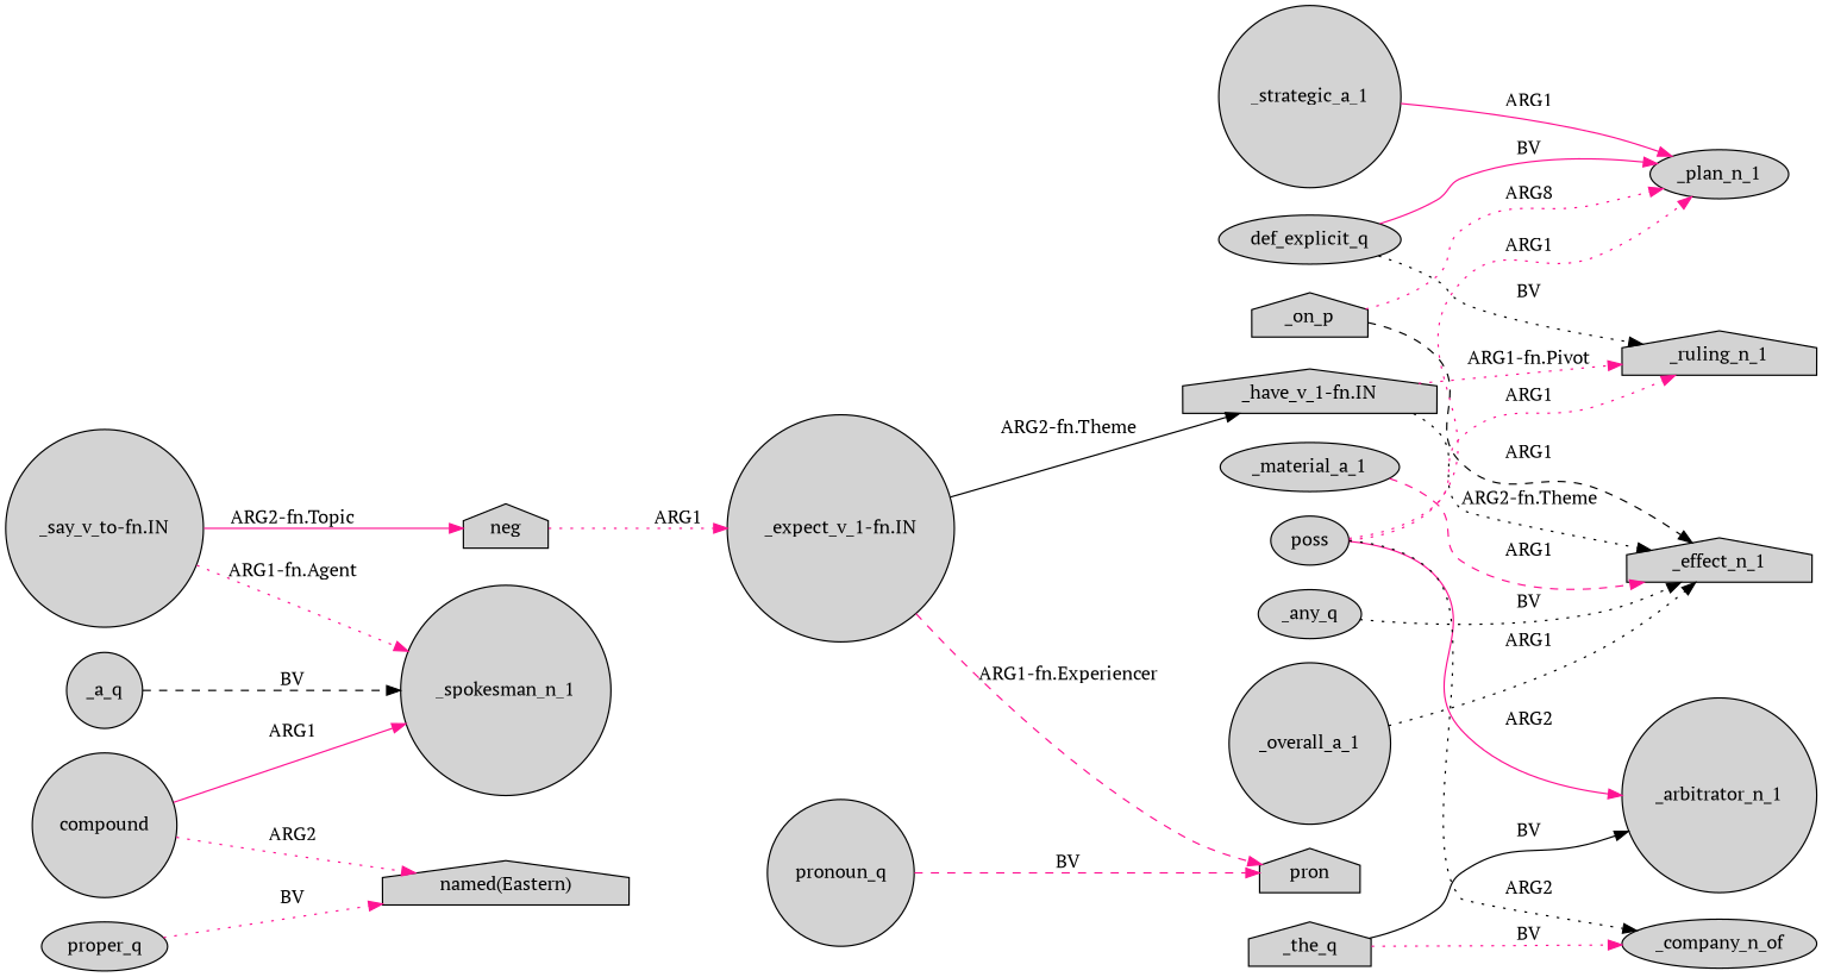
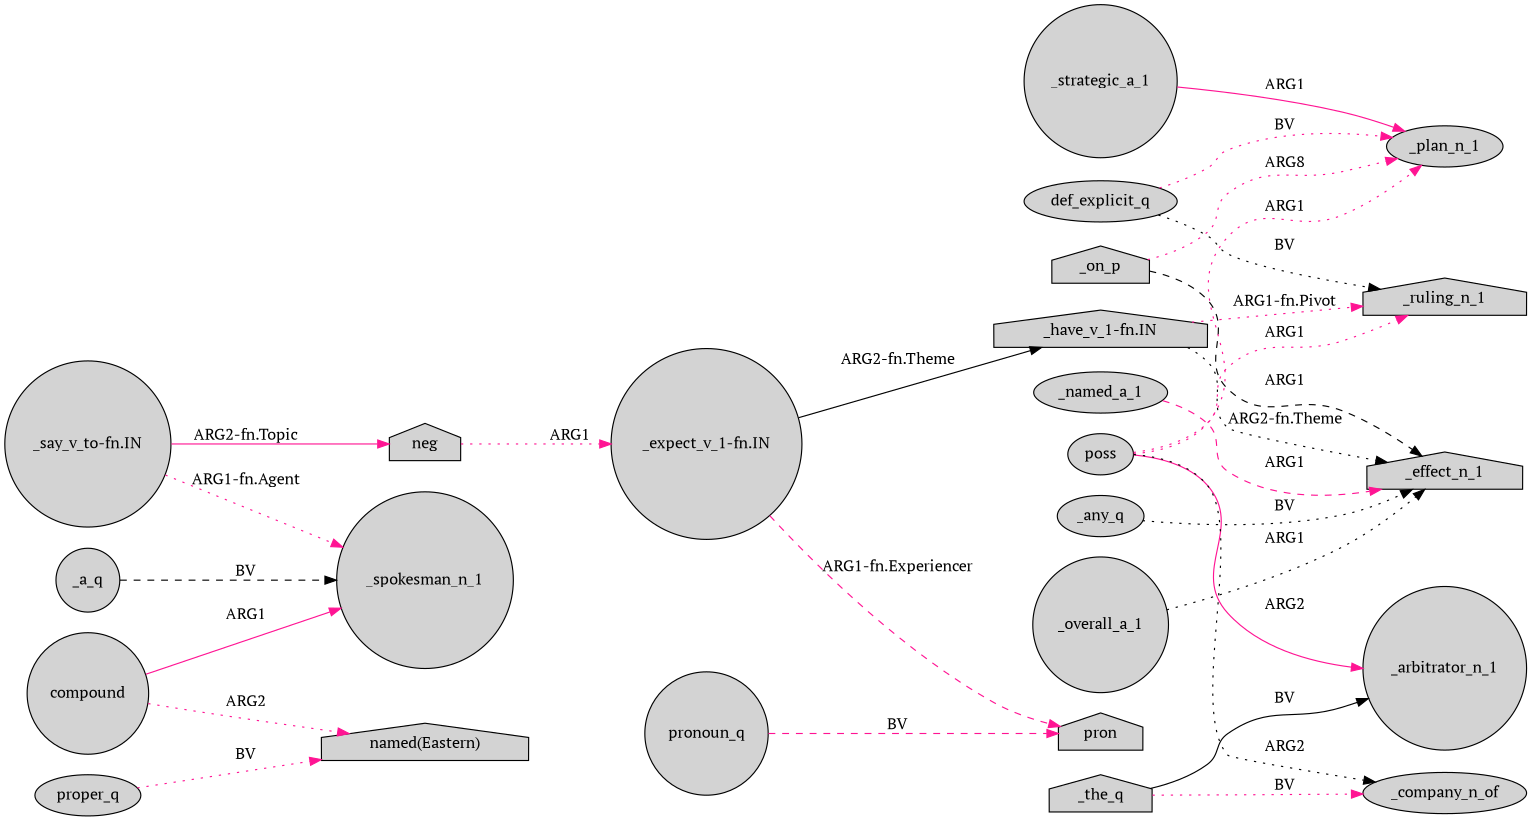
  digraph {
    fontname="PT Serif"
    rankdir=LR
    node [fontname="PT Serif" shape=circle style=filled]
    edge [color=deeppink fontname="PT Serif" style=dotted]
    poss [shape=ellipse]
    _plan_n_1 [shape=ellipse]
    _ruling_n_1 [shape=house]
    _arbitrator_n_1
    _company_n_of [shape=ellipse]
-   _material_a_1 [shape=ellipse]
+   _material_a_1 [shape=ellipse label=_named_a_1]
    _effect_n_1 [shape=house]
    def_explicit_q [shape=ellipse]
    "named(Eastern)" [shape=house]
    compound
    _spokesman_n_1
    _strategic_a_1
    "_have_v_1-fn.IN" [shape=house]
    _the_q [shape=house]
    proper_q [shape=ellipse]
    "_say_v_to-fn.IN"
    neg [shape=house]
    "_expect_v_1-fn.IN"
    _on_p [shape=house]
    pron [shape=house]
    pronoun_q
    _overall_a_1
    _any_q [shape=ellipse]
    _a_q
    poss -> _plan_n_1 [label=ARG1]
    poss -> _ruling_n_1 [label=ARG1]
    poss -> _arbitrator_n_1 [label=ARG2 style=solid]
    poss -> _company_n_of [color=black label=ARG2]
    _material_a_1 -> _effect_n_1 [label=ARG1 style=dashed]
-   def_explicit_q -> _plan_n_1 [label=BV style=solid]
+   def_explicit_q -> _plan_n_1 [label=BV]
    def_explicit_q -> _ruling_n_1 [color=black label=BV]
    compound -> "named(Eastern)" [label=ARG2]
    compound -> _spokesman_n_1 [label=ARG1 style=solid]
    _strategic_a_1 -> _plan_n_1 [label=ARG1 style=solid]
    "_have_v_1-fn.IN" -> _ruling_n_1 [label="ARG1-fn.Pivot"]
    "_have_v_1-fn.IN" -> _effect_n_1 [color=black label="ARG2-fn.Theme"]
    _the_q -> _arbitrator_n_1 [color=black label=BV style=solid]
    _the_q -> _company_n_of [label=BV]
    proper_q -> "named(Eastern)" [label=BV]
    "_say_v_to-fn.IN" -> _spokesman_n_1 [label="ARG1-fn.Agent"]
    "_say_v_to-fn.IN" -> neg [label="ARG2-fn.Topic" style=solid]
    neg -> "_expect_v_1-fn.IN" [label=ARG1]
    "_expect_v_1-fn.IN" -> "_have_v_1-fn.IN" [color=black label="ARG2-fn.Theme" style=solid]
    "_expect_v_1-fn.IN" -> pron [label="ARG1-fn.Experiencer" style=dashed]
    _on_p -> _plan_n_1 [label=ARG8]
    _on_p -> _effect_n_1 [color=black label=ARG1 style=dashed]
    pronoun_q -> pron [label=BV style=dashed]
    _overall_a_1 -> _effect_n_1 [color=black label=ARG1]
    _any_q -> _effect_n_1 [color=black label=BV]
    _a_q -> _spokesman_n_1 [color=black label=BV style=dashed]
  }
